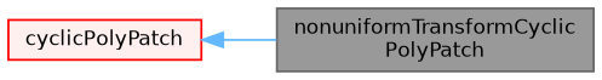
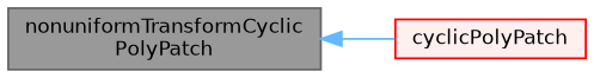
  digraph {
    rankdir=LR
    node [fontname=Helvetica fontsize=10 shape=box style=filled]
    n1 [color=gray40 fillcolor=grey60 fontcolor=black height=0.2 label="nonuniformTransformCyclic\lPolyPatch" width=0.4]
    n2 [color=red fillcolor="#FFF0F0" height=0.2 label=cyclicPolyPatch width=0.4]
-   n2 -> n1 [color=steelblue1 dir=back fontname=Helvetica fontsize=10 labelfontname=Helvetica labelfontsize=10 style=solid]
+   n1 -> n2 [color=steelblue1 dir=back fontname=Helvetica fontsize=10 labelfontname=Helvetica labelfontsize=10 style=solid]
  }
